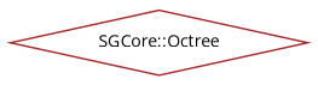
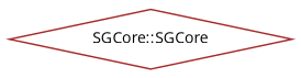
  digraph {
    rankdir=LR
    fontname="Open Sans"
-   n1 [color=brown fillcolor=white fontname="Open Sans" fontsize=10 height=0.2 label="SGCore::Octree" shape=diamond style=filled width=0.4]
+   n1 [color=brown fillcolor=white fontname="Open Sans" fontsize=10 height=0.2 label="SGCore::SGCore" shape=diamond style=filled width=0.4]
  }
